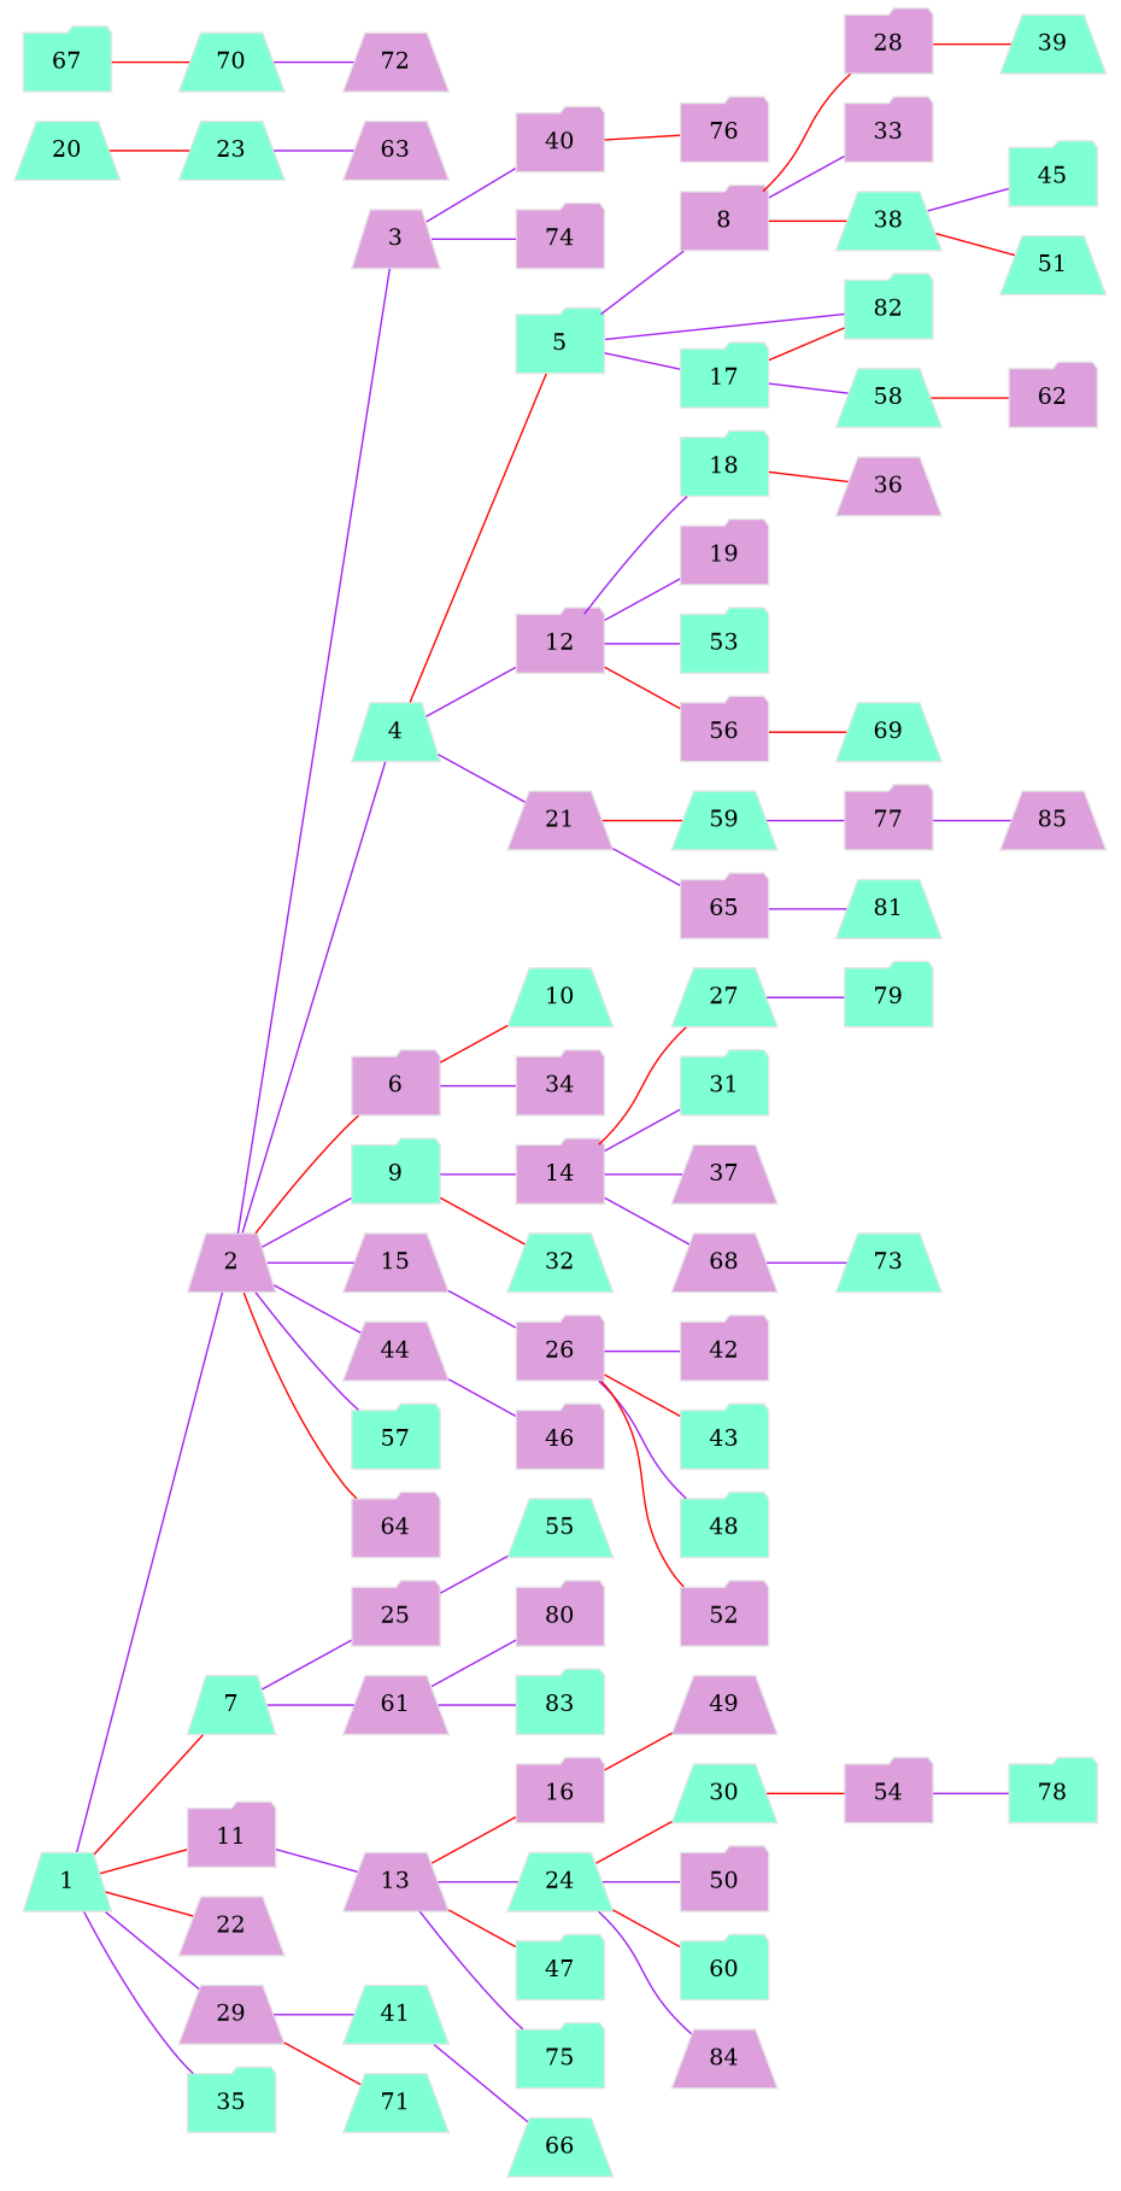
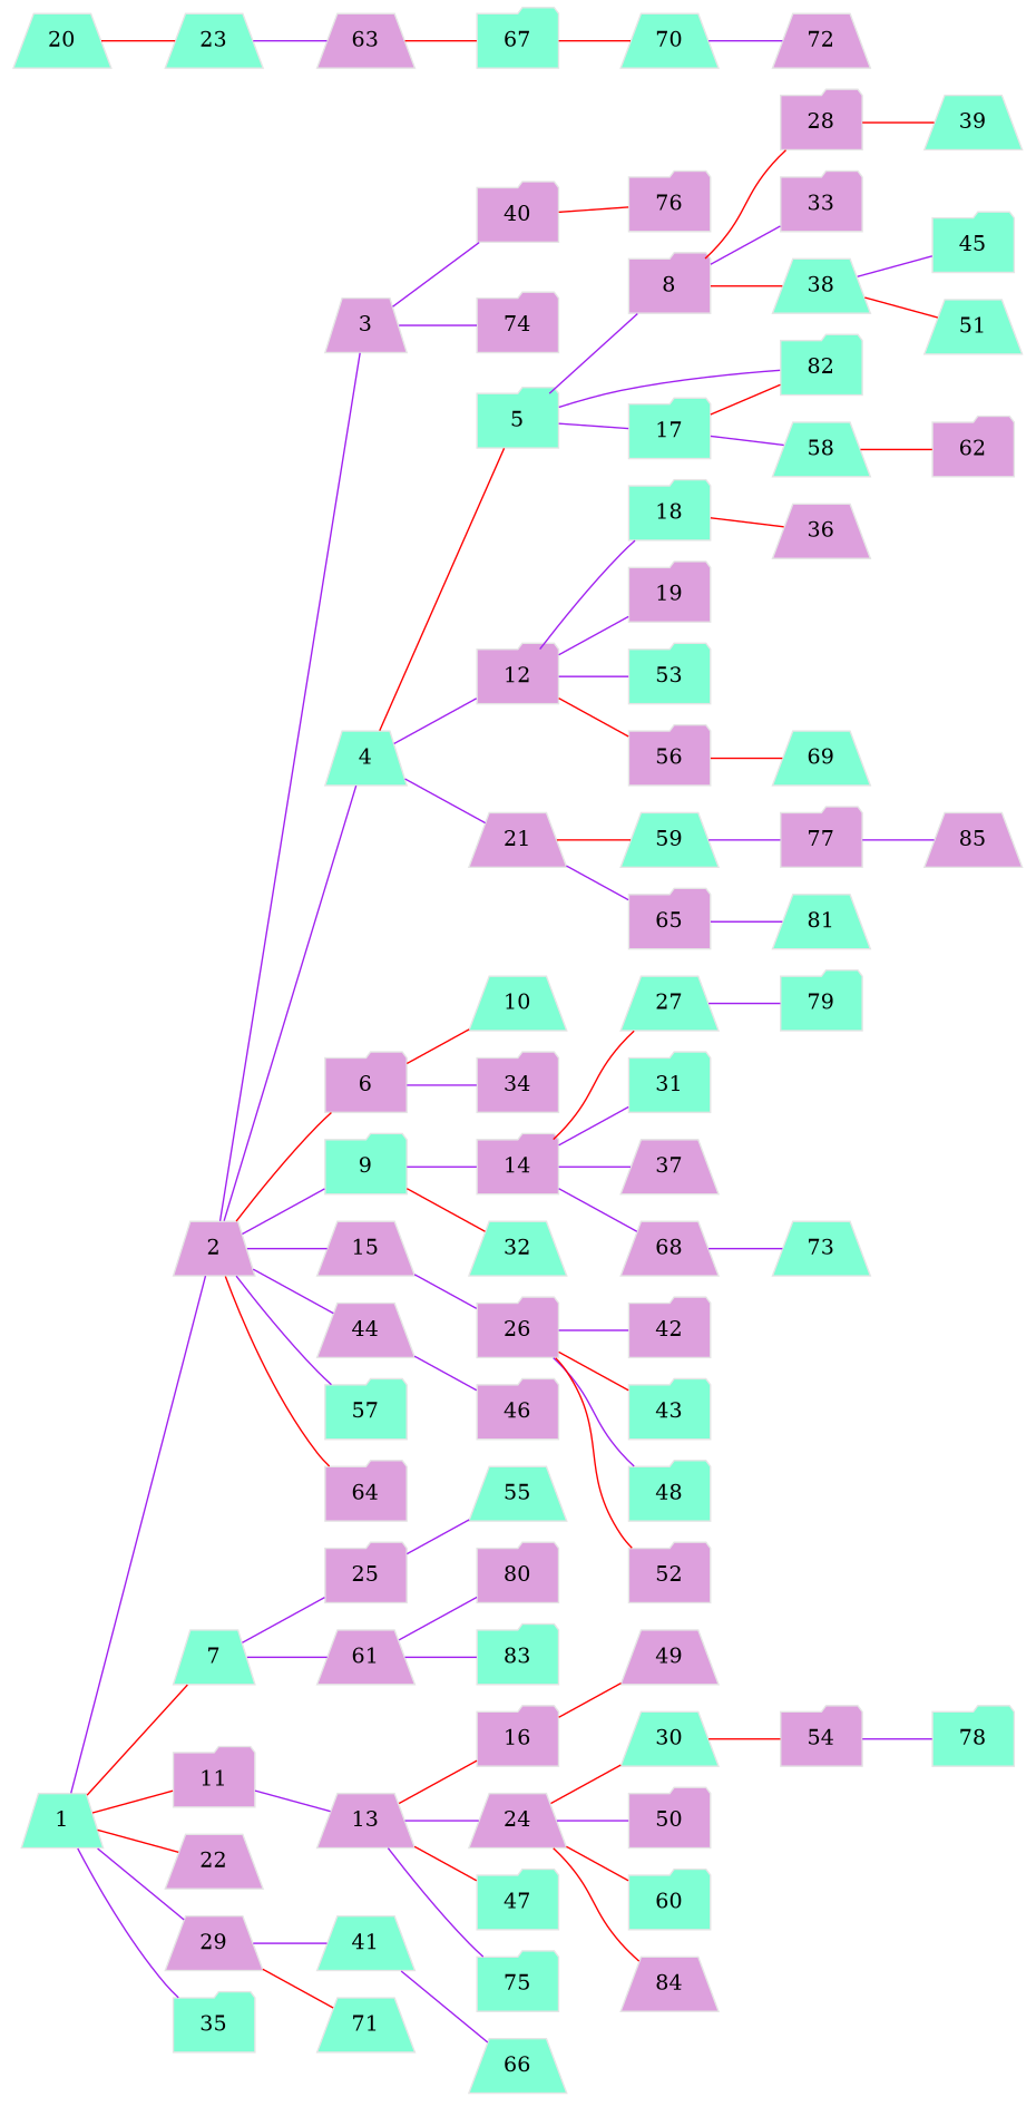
  graph {
    rankdir=LR
    node [color=gray90 fillcolor=plum shape=folder style=filled]
    edge [color=purple]
    1 [fillcolor=aquamarine shape=trapezium]
    2 [shape=trapezium]
    7 [fillcolor=aquamarine shape=trapezium]
    11
    22 [shape=trapezium]
    29 [shape=trapezium]
    35 [fillcolor=aquamarine]
    3 [shape=trapezium]
    4 [fillcolor=aquamarine shape=trapezium]
    6
    9 [fillcolor=aquamarine]
    15 [shape=trapezium]
    44 [shape=trapezium]
    57 [fillcolor=aquamarine]
    64
    25
    61 [shape=trapezium]
    13 [shape=trapezium]
    41 [fillcolor=aquamarine shape=trapezium]
    71 [fillcolor=aquamarine shape=trapezium]
    40
    74
    5 [fillcolor=aquamarine]
    12
    21 [shape=trapezium]
    10 [fillcolor=aquamarine shape=trapezium]
    34
    14
    32 [fillcolor=aquamarine shape=trapezium]
    26
    46
    76
    8
    17 [fillcolor=aquamarine]
    82 [fillcolor=aquamarine]
    18 [fillcolor=aquamarine]
    19
    53 [fillcolor=aquamarine]
    56
    59 [fillcolor=aquamarine shape=trapezium]
    65
    28
    33
    38 [fillcolor=aquamarine shape=trapezium]
    58 [fillcolor=aquamarine shape=trapezium]
    20 [fillcolor=aquamarine shape=trapezium]
    23 [fillcolor=aquamarine shape=trapezium]
    55 [fillcolor=aquamarine shape=trapezium]
    80
    83 [fillcolor=aquamarine]
    39 [fillcolor=aquamarine shape=trapezium]
    45 [fillcolor=aquamarine]
    51 [fillcolor=aquamarine shape=trapezium]
    27 [fillcolor=aquamarine shape=trapezium]
    31 [fillcolor=aquamarine]
    37 [shape=trapezium]
    68 [shape=trapezium]
    16
-   24 [fillcolor=aquamarine shape=trapezium]
+   24 [shape=trapezium]
    47 [fillcolor=aquamarine]
    75 [fillcolor=aquamarine]
    36 [shape=trapezium]
    69 [fillcolor=aquamarine shape=trapezium]
    49 [shape=trapezium]
    30 [fillcolor=aquamarine shape=trapezium]
    50
    60 [fillcolor=aquamarine]
    84 [shape=trapezium]
    79 [fillcolor=aquamarine]
    73 [fillcolor=aquamarine shape=trapezium]
    42
    43 [fillcolor=aquamarine]
    48 [fillcolor=aquamarine]
    52
    62
    63 [shape=trapezium]
    77
    81 [fillcolor=aquamarine shape=trapezium]
    67 [fillcolor=aquamarine]
    54
    66 [fillcolor=aquamarine shape=trapezium]
    78 [fillcolor=aquamarine]
    85 [shape=trapezium]
    70 [fillcolor=aquamarine shape=trapezium]
    72 [shape=trapezium]
    1 -- 2
    1 -- 7 [color=red]
    1 -- 11 [color=red]
    1 -- 22 [color=red]
    1 -- 29
    1 -- 35
    2 -- 3
    2 -- 4
    2 -- 6 [color=red]
    2 -- 9
    2 -- 15
    2 -- 44
    2 -- 57
    2 -- 64 [color=red]
    7 -- 25
    7 -- 61
    11 -- 13
    29 -- 41
    29 -- 71 [color=red]
    3 -- 40
    3 -- 74
    4 -- 5 [color=red]
    4 -- 12
    4 -- 21
    6 -- 10 [color=red]
    6 -- 34
    9 -- 14
    9 -- 32 [color=red]
    15 -- 26
    44 -- 46
    25 -- 55
    61 -- 80
    61 -- 83
    13 -- 16 [color=red]
    13 -- 24
    13 -- 47 [color=red]
    13 -- 75
    41 -- 66
    40 -- 76 [color=red]
    5 -- 8
    5 -- 17
    5 -- 82
    12 -- 18
    12 -- 19
    12 -- 53
    12 -- 56 [color=red]
    21 -- 59 [color=red]
    21 -- 65
    14 -- 27 [color=red]
    14 -- 31
    14 -- 37
    14 -- 68
    26 -- 42
    26 -- 43 [color=red]
    26 -- 48
    26 -- 52 [color=red]
    8 -- 28 [color=red]
    8 -- 33
    8 -- 38 [color=red]
    17 -- 82 [color=red]
    17 -- 58
    18 -- 36 [color=red]
    56 -- 69 [color=red]
    59 -- 77
    65 -- 81
    28 -- 39 [color=red]
    38 -- 45
    38 -- 51 [color=red]
    58 -- 62 [color=red]
    20 -- 23 [color=red]
    23 -- 63
    27 -- 79
    68 -- 73
    16 -- 49 [color=red]
    24 -- 30 [color=red]
    24 -- 50
    24 -- 60 [color=red]
-   24 -- 84
+   24 -- 84 [color=red]
    30 -- 54 [color=red]
+   63 -- 67 [color=red]
    77 -- 85
    67 -- 70 [color=red]
    54 -- 78
    70 -- 72
  }
